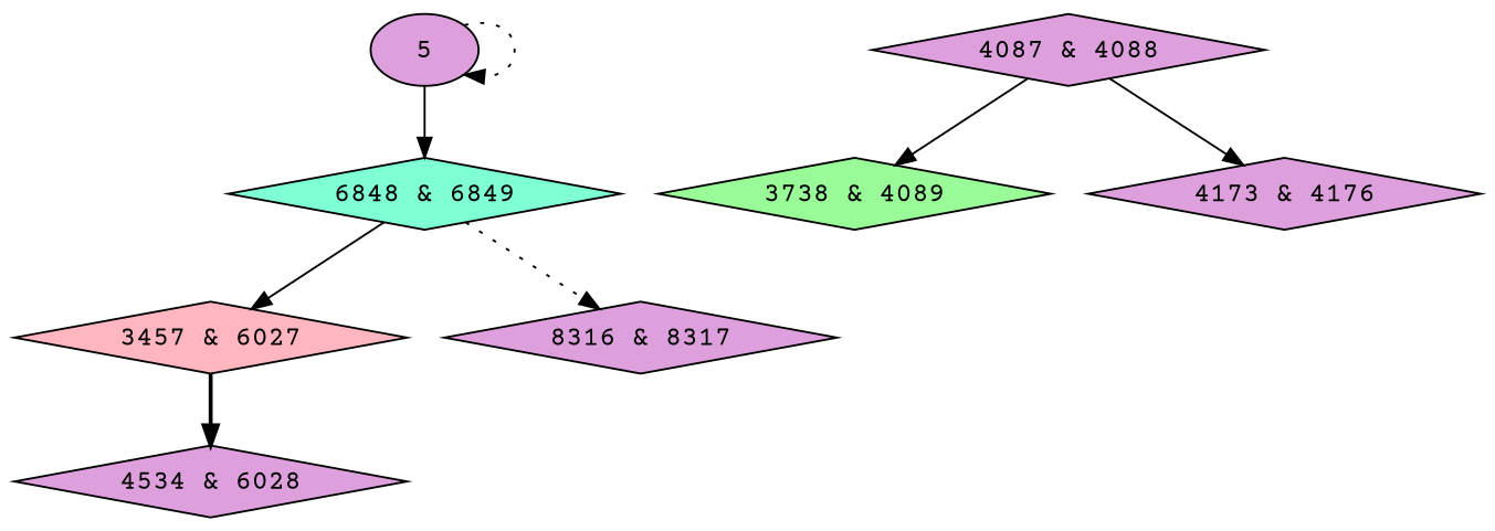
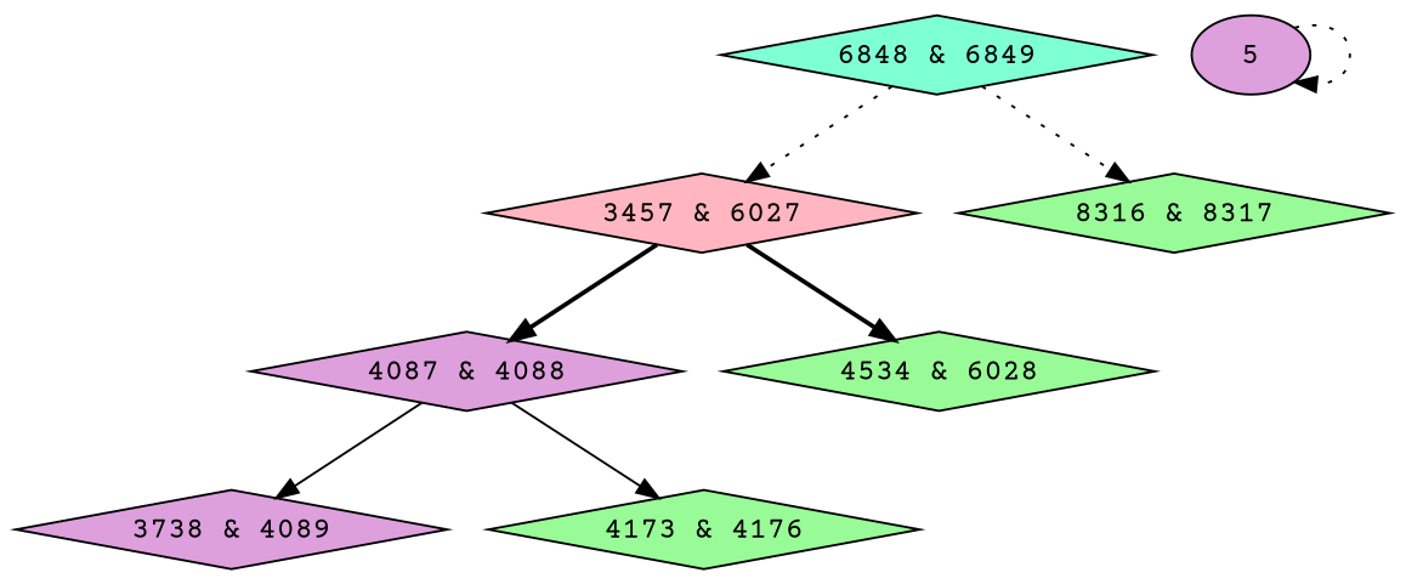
  digraph {
    fontname="Courier Prime"
    node [fillcolor=plum fontname="Courier Prime" shape=diamond style=filled]
    edge [fontname="Courier Prime" style=solid]
    n1 [fillcolor=lightpink label="3457 & 6027"]
    n2 [label="4087 & 4088"]
-   n3 [label="4534 & 6028"]
-   n4 [fillcolor=palegreen label="3738 & 4089"]
-   n5 [label="4173 & 4176"]
+   n3 [fillcolor=palegreen label="4534 & 6028"]
+   n4 [label="3738 & 4089"]
+   n5 [fillcolor=palegreen label="4173 & 4176"]
    n6 [fillcolor=aquamarine label="6848 & 6849"]
-   n7 [label="8316 & 8317"]
+   n7 [fillcolor=palegreen label="8316 & 8317"]
    n8 [label=5 shape=""]
+   n1 -> n2 [style=bold]
    n1 -> n3 [style=bold]
    n2 -> n4
    n2 -> n5
-   n6 -> n1
+   n6 -> n1 [style=dotted]
    n6 -> n7 [style=dotted]
-   n8 -> n6
    n8 -> n8 [style=dotted]
  }
